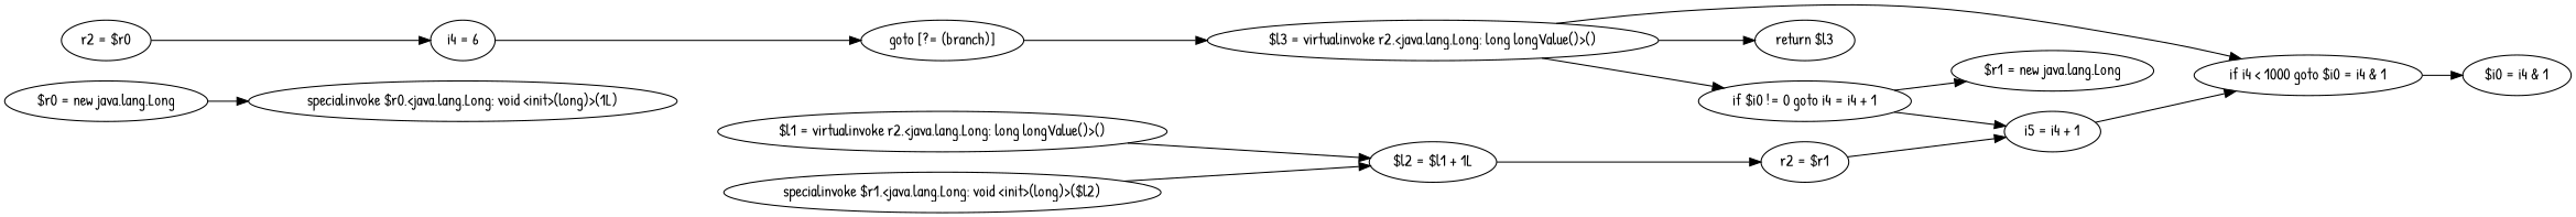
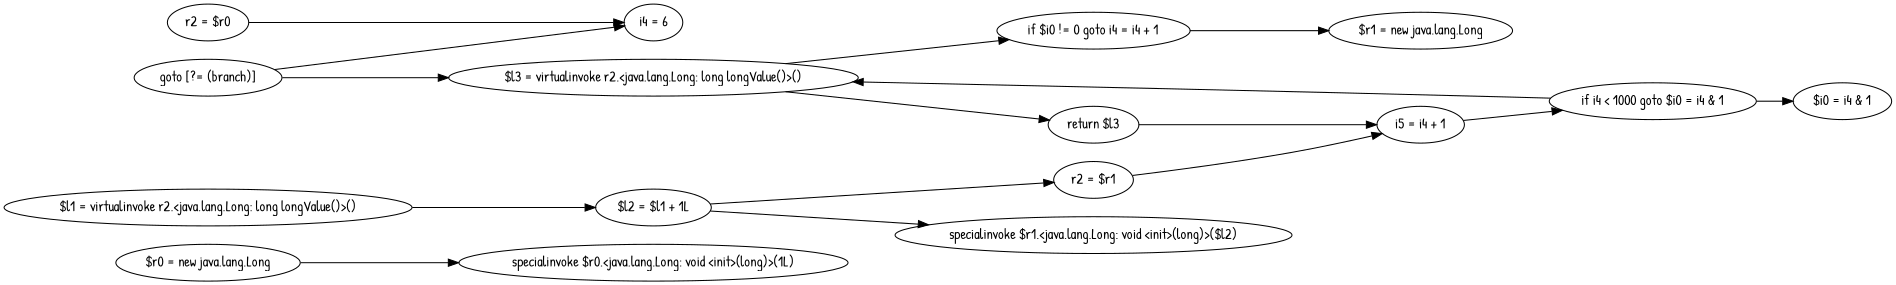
  digraph {
    fontname="Patrick Hand"
    rankdir=LR
    node [fontname="Patrick Hand"]
    edge [fontname="Patrick Hand"]
    "$r0 = new java.lang.Long"
    "specialinvoke $r0.<java.lang.Long: void <init>(long)>(1L)"
    n3 [label="i4 = 6"]
    "r2 = $r0"
    "goto [?= (branch)]"
    "$l3 = virtualinvoke r2.<java.lang.Long: long longValue()>()"
    "if i4 < 1000 goto $i0 = i4 & 1"
    "$i0 = i4 & 1"
    "if $i0 != 0 goto i4 = i4 + 1"
    "$r1 = new java.lang.Long"
    n11 [label="i5 = i4 + 1"]
    "$l1 = virtualinvoke r2.<java.lang.Long: long longValue()>()"
    "$l2 = $l1 + 1L"
    "specialinvoke $r1.<java.lang.Long: void <init>(long)>($l2)"
    "r2 = $r1"
    "return $l3"
    "$r0 = new java.lang.Long" -> "specialinvoke $r0.<java.lang.Long: void <init>(long)>(1L)"
-   n3 -> "goto [?= (branch)]"
+   "goto [?= (branch)]" -> n3
    "r2 = $r0" -> n3
    "goto [?= (branch)]" -> "$l3 = virtualinvoke r2.<java.lang.Long: long longValue()>()"
    "$l3 = virtualinvoke r2.<java.lang.Long: long longValue()>()" -> "if $i0 != 0 goto i4 = i4 + 1"
    "$l3 = virtualinvoke r2.<java.lang.Long: long longValue()>()" -> "return $l3"
-   "$l3 = virtualinvoke r2.<java.lang.Long: long longValue()>()" -> "if i4 < 1000 goto $i0 = i4 & 1"
+   "if i4 < 1000 goto $i0 = i4 & 1" -> "$l3 = virtualinvoke r2.<java.lang.Long: long longValue()>()"
    "if i4 < 1000 goto $i0 = i4 & 1" -> "$i0 = i4 & 1"
    "if $i0 != 0 goto i4 = i4 + 1" -> "$r1 = new java.lang.Long"
-   "if $i0 != 0 goto i4 = i4 + 1" -> n11
+   "return $l3" -> n11
    n11 -> "if i4 < 1000 goto $i0 = i4 & 1"
    "$l1 = virtualinvoke r2.<java.lang.Long: long longValue()>()" -> "$l2 = $l1 + 1L"
-   "specialinvoke $r1.<java.lang.Long: void <init>(long)>($l2)" -> "$l2 = $l1 + 1L"
+   "$l2 = $l1 + 1L" -> "specialinvoke $r1.<java.lang.Long: void <init>(long)>($l2)"
    "$l2 = $l1 + 1L" -> "r2 = $r1"
    "r2 = $r1" -> n11
  }
